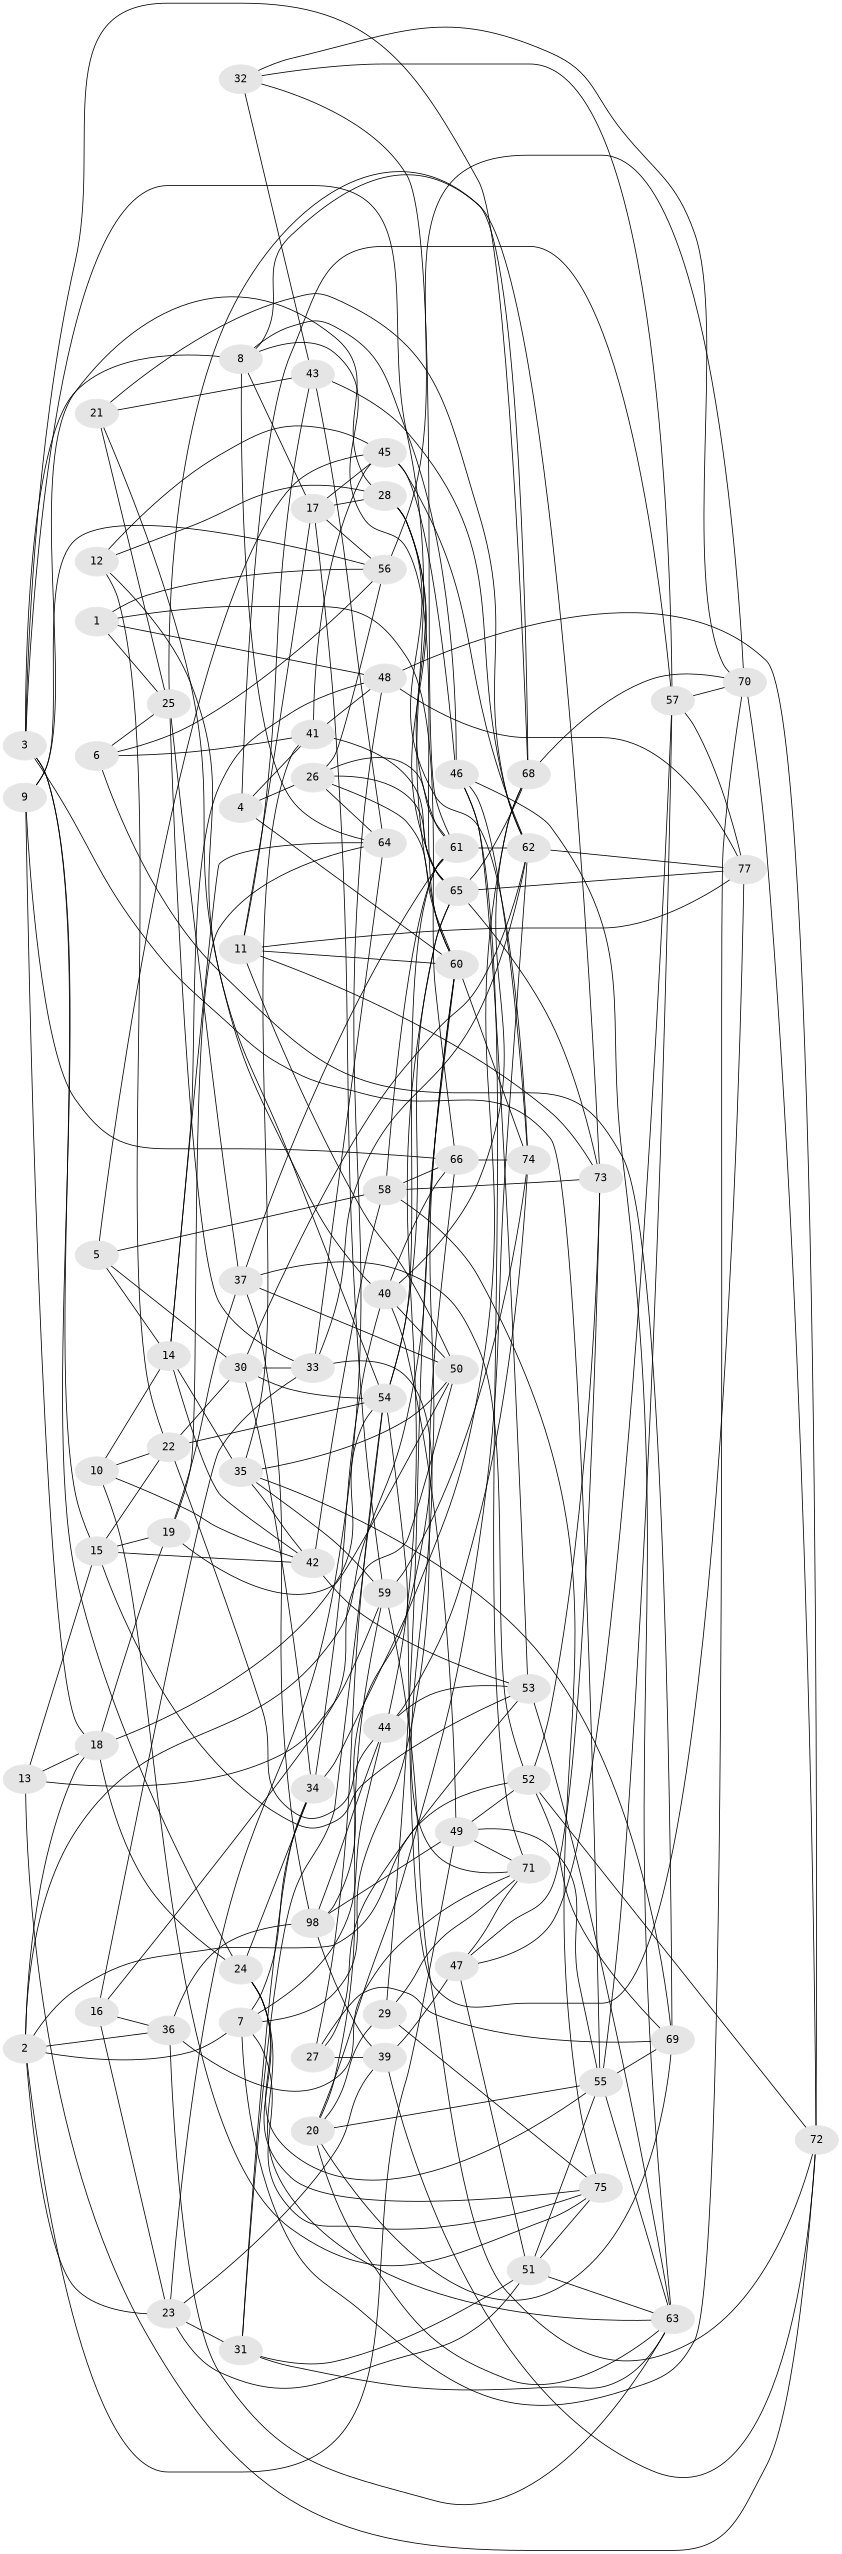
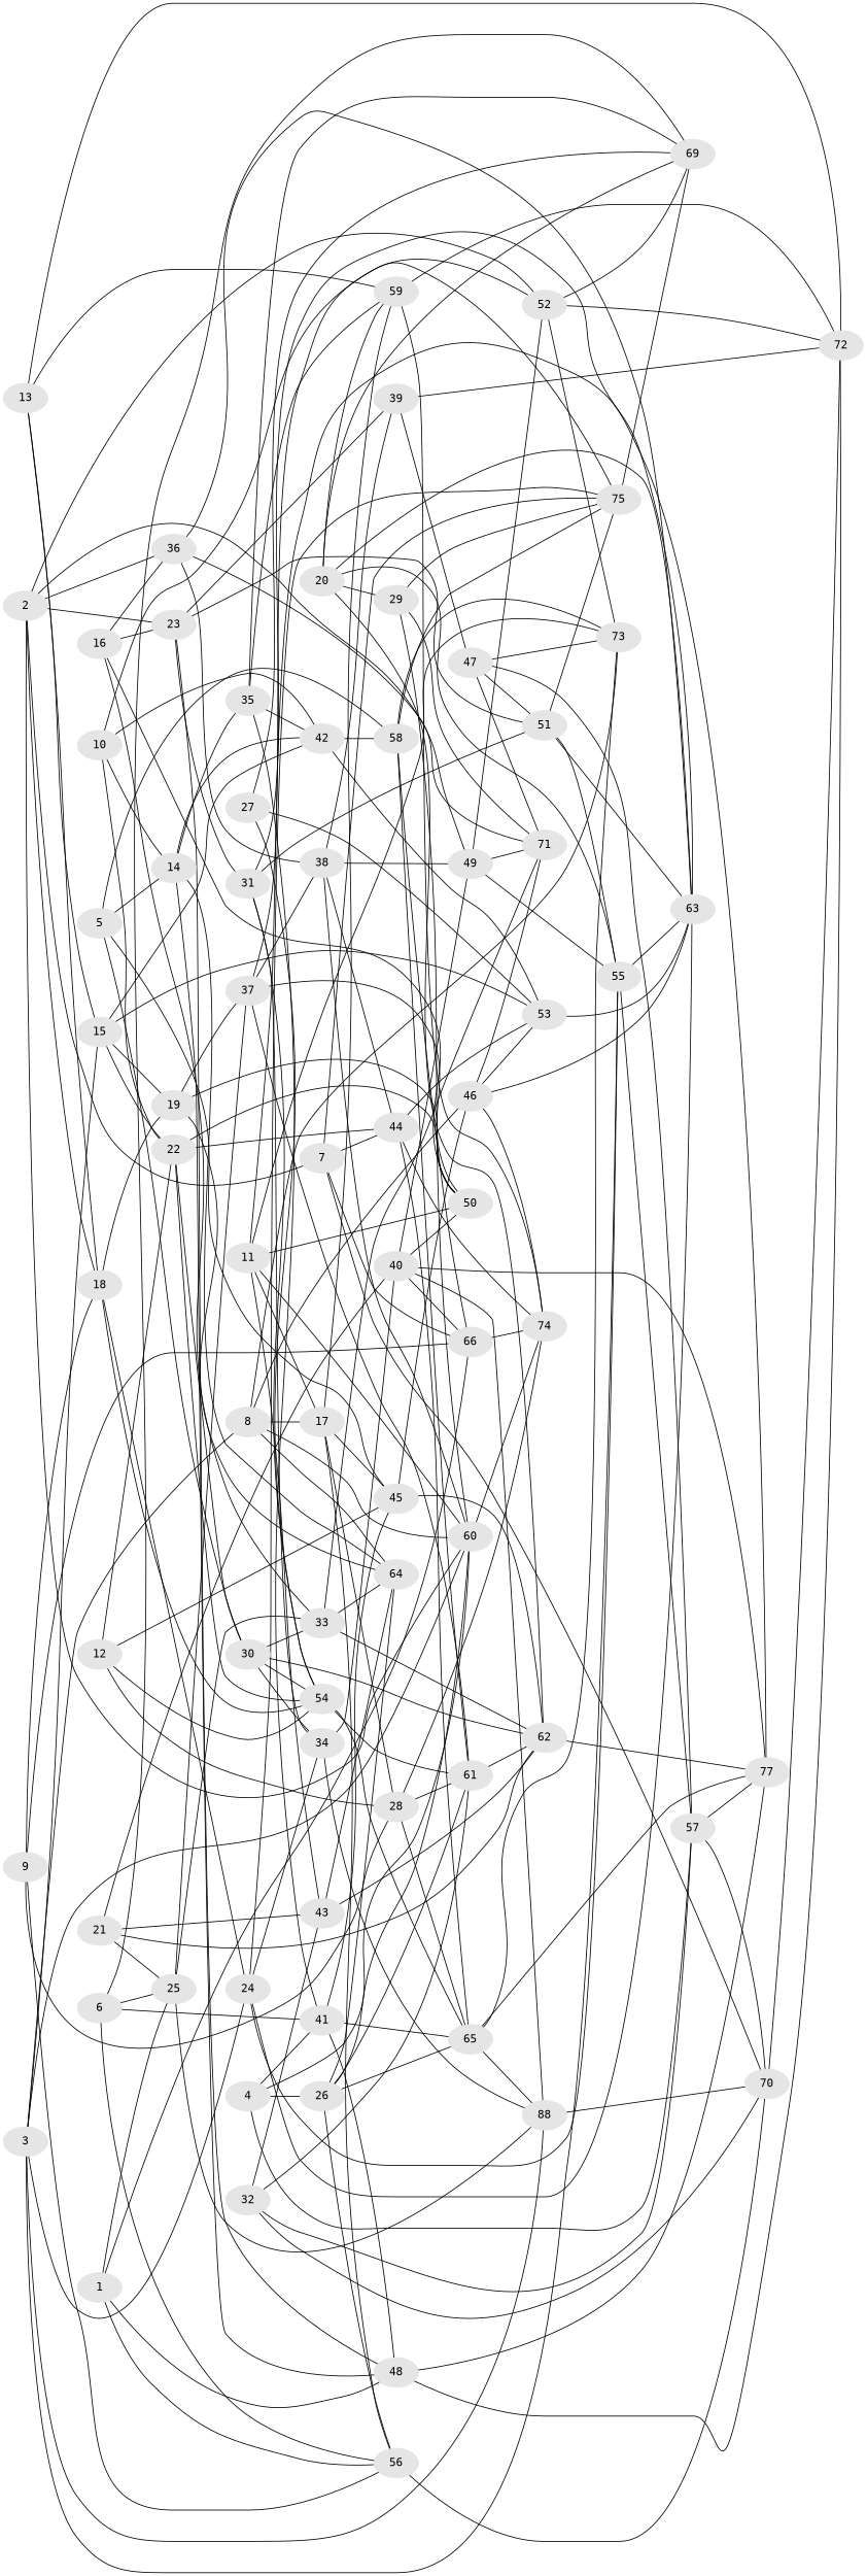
  graph {
    fontname="DejaVu Sans Mono"
    rankdir=LR
    node [color=gray90 fontname="DejaVu Sans Mono" style=filled]
    edge [fontname="DejaVu Sans Mono" weight=1.0]
    1
    25
    48
    56
    66
    33
-   68
+   68 [label=88]
    37
    n9 [label=77]
    72
    70
    74
    2
    7
    18
    23
    36
    49
    52
    60
    34
    44
    75
    24
    54
    19
    31
    39
    51
    64
    62
    71
    63
-   38 [label=98]
+   38
    55
    69
    73
    3
    8
    15
    17
    46
    22
    42
    53
    57
    4
    26
    41
    61
    65
    45
    5
    14
    30
    58
    35
    6
    40
    28
    59
    9
    10
    11
    43
    50
    12
    13
    16
    20
    29
    21
    47
    27
    32
    1 -- 25
    1 -- 48
    1 -- 56
    1 -- 66
    25 -- 33
    25 -- 68
    25 -- 37
    48 -- n9
    48 -- 72
    56 -- 70
    66 -- 74
    33 -- 64
    33 -- 62
    33 -- 71
    68 -- 70
    37 -- 52
    37 -- 38
    37 -- 61
    37 -- 50
    70 -- 72
    2 -- 7
    2 -- 18
    2 -- 23
    2 -- 36
    2 -- 49
    2 -- 52
    2 -- 60
    7 -- 66
    7 -- 70
-   7 -- 34
    7 -- 44
    7 -- 75
    18 -- 24
    18 -- 54
    18 -- 19
    23 -- 48
    23 -- 31
    23 -- 39
    23 -- 51
    36 -- 71
    36 -- 63
    36 -- 38
    49 -- 52
    49 -- 71
    49 -- 55
    52 -- 72
    52 -- 69
    52 -- 73
    60 -- 74
    34 -- 68
    34 -- 40
    44 -- 74
    44 -- 53
    44 -- 65
    24 -- 34
    24 -- 75
    24 -- 63
    24 -- 55
-   54 -- n9
+   40 -- n9
    54 -- 61
    54 -- 65
    19 -- 37
    19 -- 64 [weight=2.0]
    19 -- 50
    31 -- 34
    31 -- 54 [weight=2.0]
    31 -- 51
    31 -- 63
    39 -- 72
    39 -- 47 [weight=2.0]
    51 -- 75
    51 -- 63
    51 -- 55
    62 -- n9
    38 -- 49
    38 -- 60
    38 -- 44
    38 -- 39
    55 -- 63
-   55 -- 69
+   75 -- 69
    55 -- 57
    3 -- 68
    3 -- 60
    3 -- 24
    3 -- 55
    3 -- 8
    3 -- 15
    8 -- 60
    8 -- 64
    8 -- 73
    8 -- 17
    8 -- 46
    15 -- 19
    15 -- 22
    15 -- 42
    15 -- 53
    17 -- 56
    17 -- 45
    17 -- 28
    17 -- 59
    46 -- 74
    46 -- 71
    46 -- 63
    46 -- 53
    22 -- 44
    22 -- 54
    22 -- 30
    42 -- 53
    42 -- 58
    53 -- 63
    57 -- n9
    57 -- 70
    4 -- 60
    4 -- 57
    4 -- 26
    4 -- 41
    26 -- 56
    26 -- 60
    26 -- 64
    26 -- 61
    26 -- 65
    41 -- 48
    41 -- 65
    41 -- 45
    61 -- 62 [weight=2.0]
    65 -- 68
    65 -- n9
    65 -- 73
    45 -- 62
    45 -- 46
    5 -- 45
    5 -- 14
    5 -- 30
    5 -- 58
    14 -- 48
    14 -- 64
    14 -- 42
    14 -- 35
    30 -- 33
    30 -- 34
    30 -- 54
    30 -- 62
    58 -- 66
    58 -- 75
    58 -- 73
    58 -- 61
    35 -- 69
    35 -- 42
    35 -- 41
    35 -- 59
-   35 -- 50
+   22 -- 50
    6 -- 25
    6 -- 56
    6 -- 69
    6 -- 41
    40 -- 66
    40 -- 68
    40 -- 49
    40 -- 50
    28 -- 74
    28 -- 61
    28 -- 65
    59 -- 72
    59 -- 74
    9 -- 56
    9 -- 66
    9 -- 18
    9 -- 28
    10 -- 75
    10 -- 22
    10 -- 42
    10 -- 14
    11 -- n9
    11 -- 60
    11 -- 73
    11 -- 17
    11 -- 43
    11 -- 50
    43 -- 64
    43 -- 62 [weight=2.0]
    12 -- 54
    12 -- 22
    12 -- 45
    12 -- 28
    13 -- 72
    13 -- 18
    13 -- 15
    13 -- 59
    16 -- 33
    16 -- 23
    16 -- 36 [weight=2.0]
    16 -- 50
    20 -- 62
    20 -- 63
    20 -- 55
    20 -- 69
    20 -- 59
    20 -- 29
    29 -- 60
    29 -- 75
    29 -- 71
    21 -- 25
    21 -- 62
    21 -- 40
    21 -- 43
    47 -- 51
    47 -- 71
    47 -- 73
    47 -- 57
    27 -- 54
-   27 -- 39
    27 -- 69
    27 -- 53
    32 -- 70
    32 -- 57
    32 -- 61
    32 -- 43
  }
